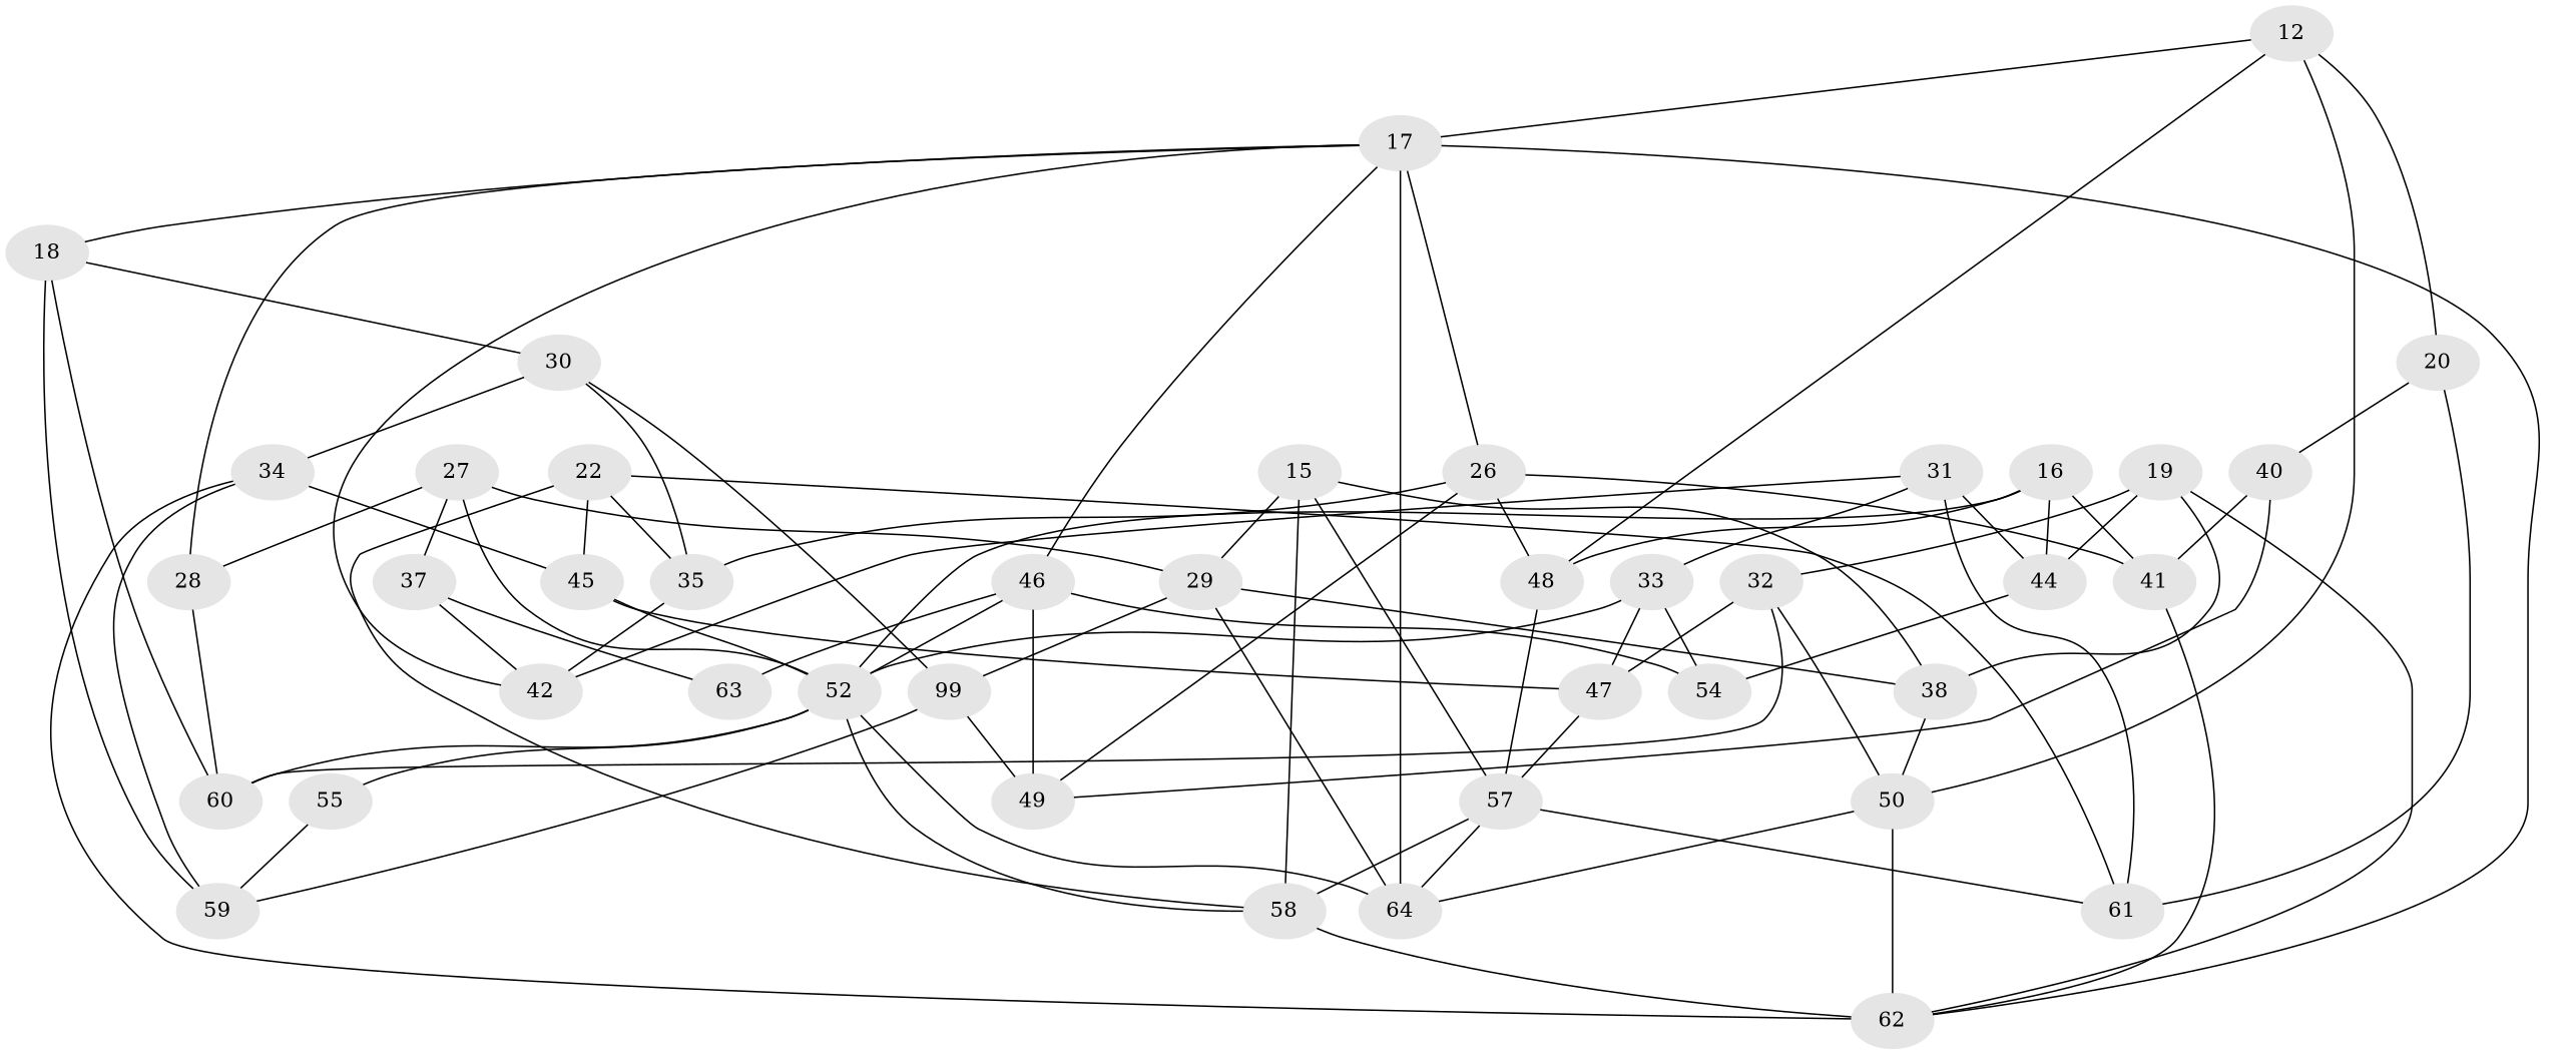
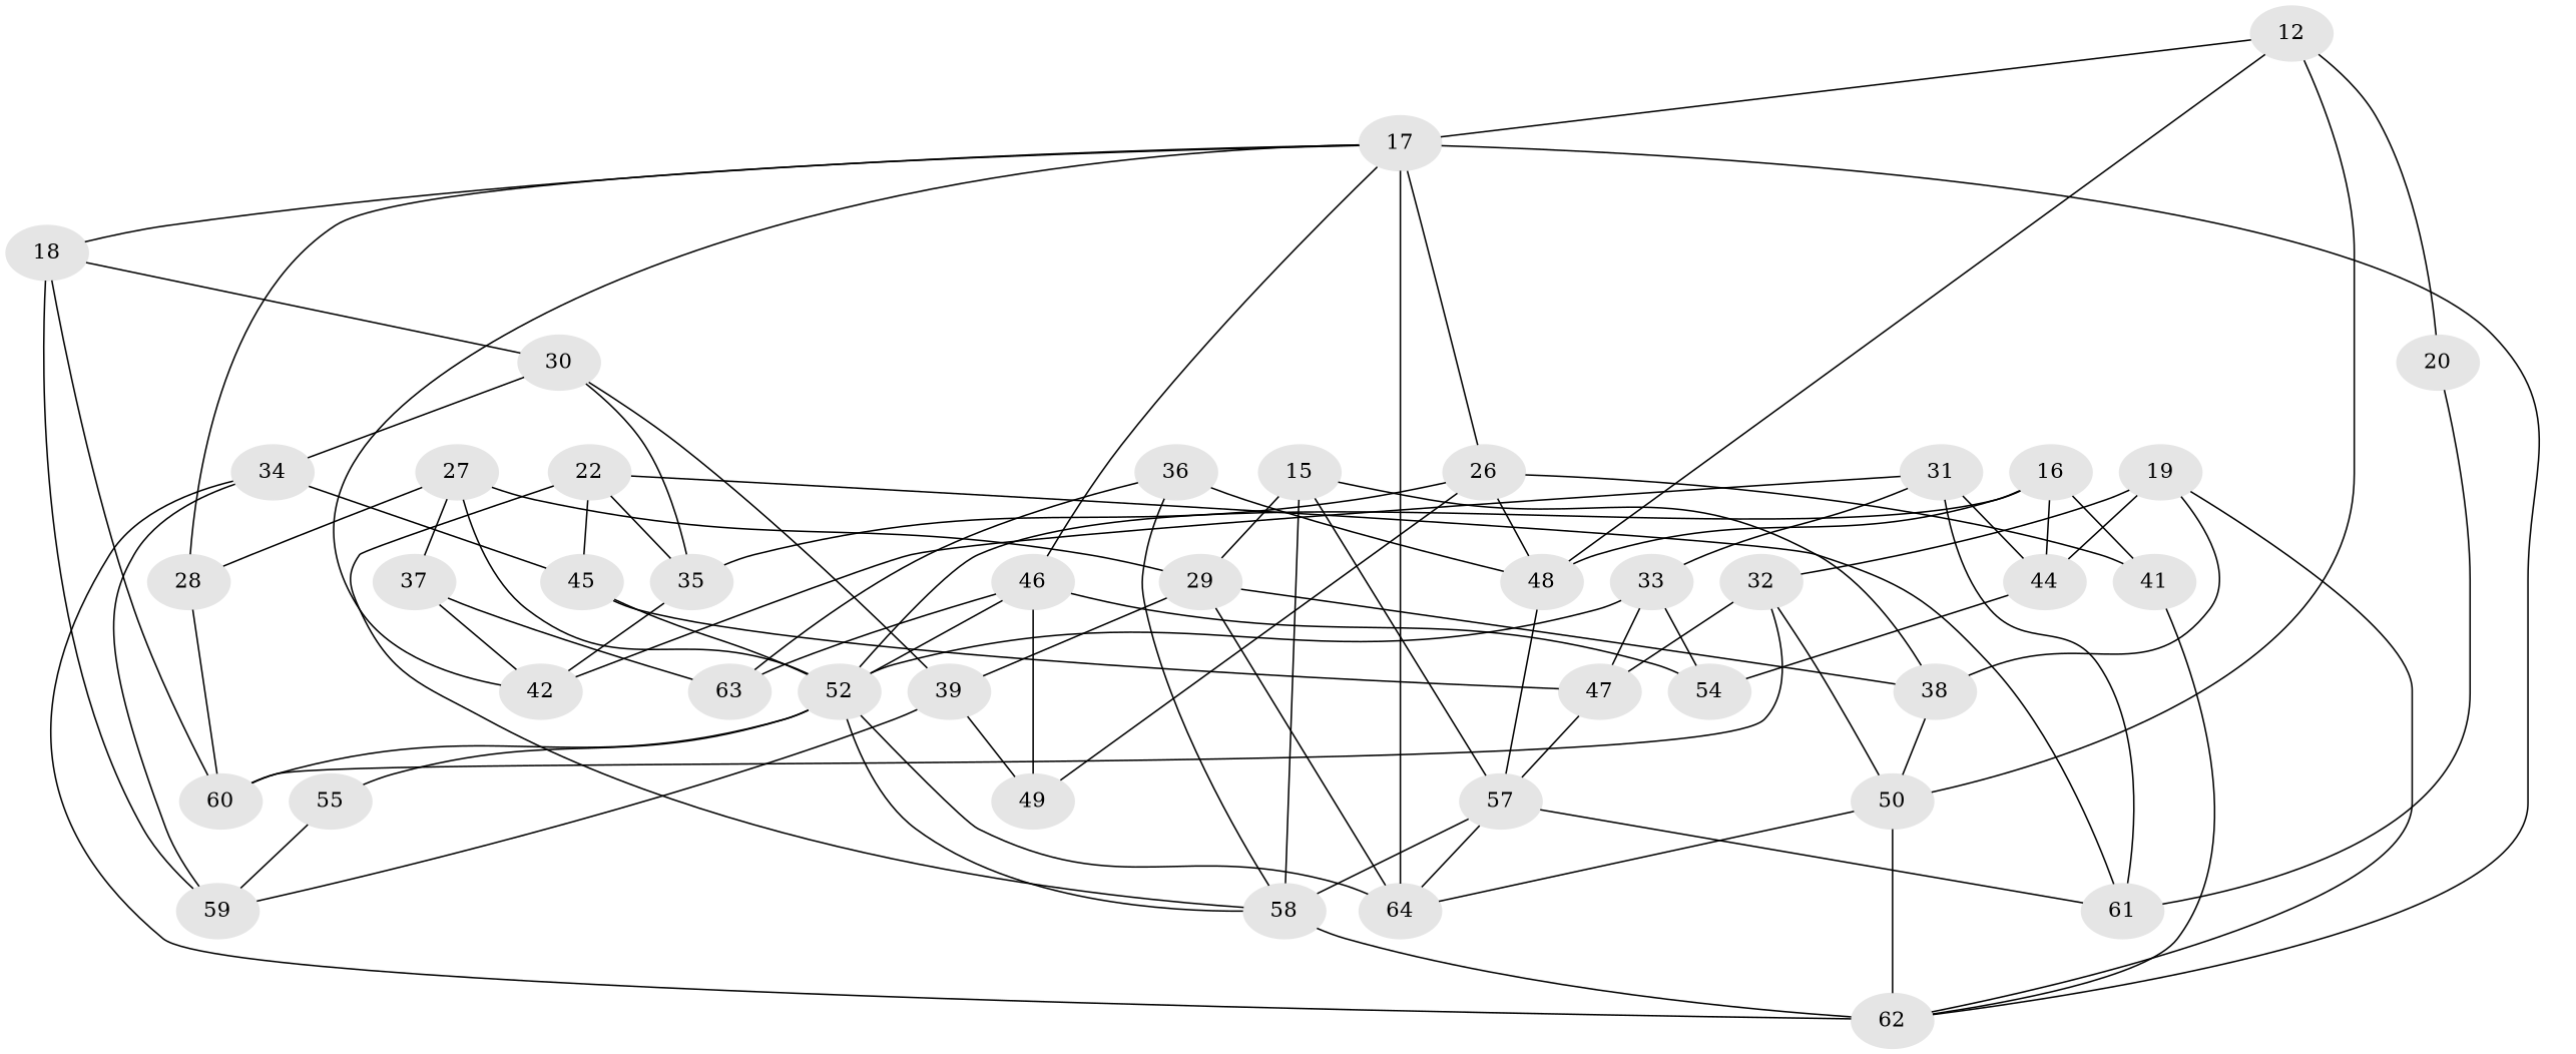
  graph {
    node [color=gray90 style=filled]
    17 [super="+10+9"]
    64 [super="+6+43"]
    18
    26 [super="+21"]
    28
    42
    46 [super="+2"]
    62 [super="+56"]
    12
    20 [super="+11"]
    48 [super="+23"]
    50 [super="+7"]
-   40
    61
    57 [super="+14"]
    15
    38
    58 [super="+13+25"]
    29
    16
    41
    44
    52 [super="+24+51"]
    54
    60
    55
    30
    59
    35
    49
    63
-   39 [label=99]
+   39
    34
    19
    32
    47
    22
    45
    27
    37
    31
    33
+   36
    17 -- 64 [weight=3]
    17 -- 18
    17 -- 26 [weight=2]
    17 -- 28 [weight=2]
    17 -- 42
    17 -- 46
    17 -- 62
    18 -- 60
    18 -- 30
    18 -- 59
    26 -- 48
    26 -- 41
    26 -- 35
    26 -- 49
    28 -- 60
    46 -- 52
    46 -- 54
    46 -- 49
    46 -- 63 [weight=2]
    12 -- 17
    12 -- 20
    12 -- 48
    12 -- 50
-   20 -- 40 [weight=2]
    20 -- 61
    48 -- 57
    50 -- 64
    50 -- 62 [weight=2]
-   40 -- 41
-   40 -- 49
    57 -- 64
    57 -- 61
    57 -- 58
    15 -- 57
    15 -- 38
    15 -- 58
    15 -- 29
    38 -- 50
    58 -- 62 [weight=2]
    29 -- 64
    29 -- 38
    29 -- 39
    16 -- 48
    16 -- 41
    16 -- 44
    16 -- 52
    41 -- 62
    44 -- 54
    52 -- 64
    52 -- 58
    52 -- 60
    52 -- 55 [weight=3]
    55 -- 59
    30 -- 35
    30 -- 39
    30 -- 34
    35 -- 42
    39 -- 59
    39 -- 49
    34 -- 62
    34 -- 59
    34 -- 45
    19 -- 62
    19 -- 38
    19 -- 44
    19 -- 32
    32 -- 50
    32 -- 60
    32 -- 47
    47 -- 57
    22 -- 61
    22 -- 58
    22 -- 35
    22 -- 45
    45 -- 52
    45 -- 47
    27 -- 28
    27 -- 29
    27 -- 52
    27 -- 37
    37 -- 42
    37 -- 63
    31 -- 42
    31 -- 61
    31 -- 44
    31 -- 33
    33 -- 52
    33 -- 54
    33 -- 47
+   36 -- 48 [weight=2]
+   36 -- 58
+   36 -- 63
  }
